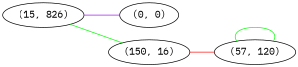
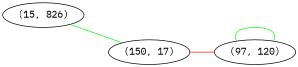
  graph {
    fontname="IBM Plex Mono"
    rankdir=LR
    node [fontname="IBM Plex Mono"]
    edge [color=green fontname="IBM Plex Mono" weight=2]
    n1 [label="(15, 826)"]
-   "(0, 0)"
-   "(150, 16)"
-   "(97, 120)" [label="(57, 120)"]
-   n1 -- "(0, 0)" [color=purple weight=4]
+   "(150, 16)" [label="(150, 17)"]
+   "(97, 120)"
    n1 -- "(150, 16)"
    "(150, 16)" -- "(97, 120)" [color=red weight=1]
    "(97, 120)" -- "(97, 120)"
  }
